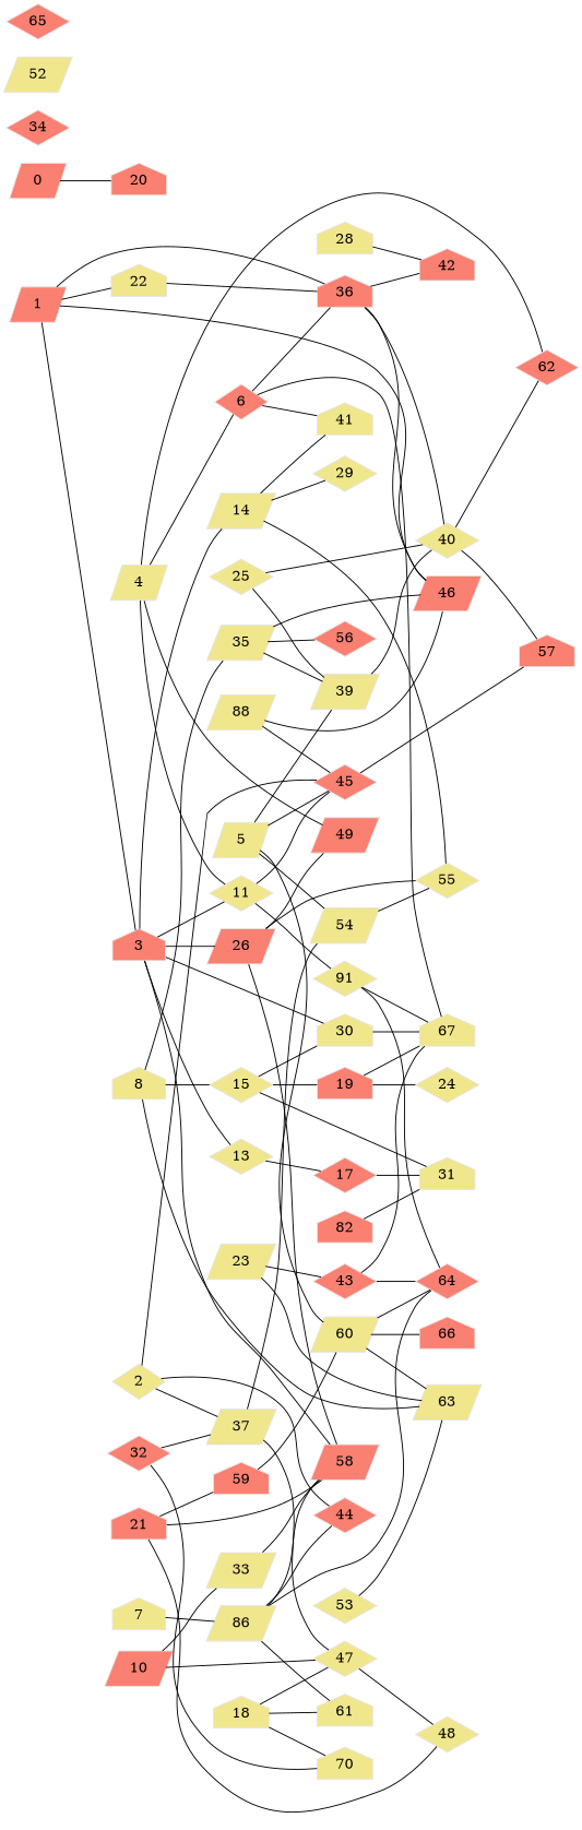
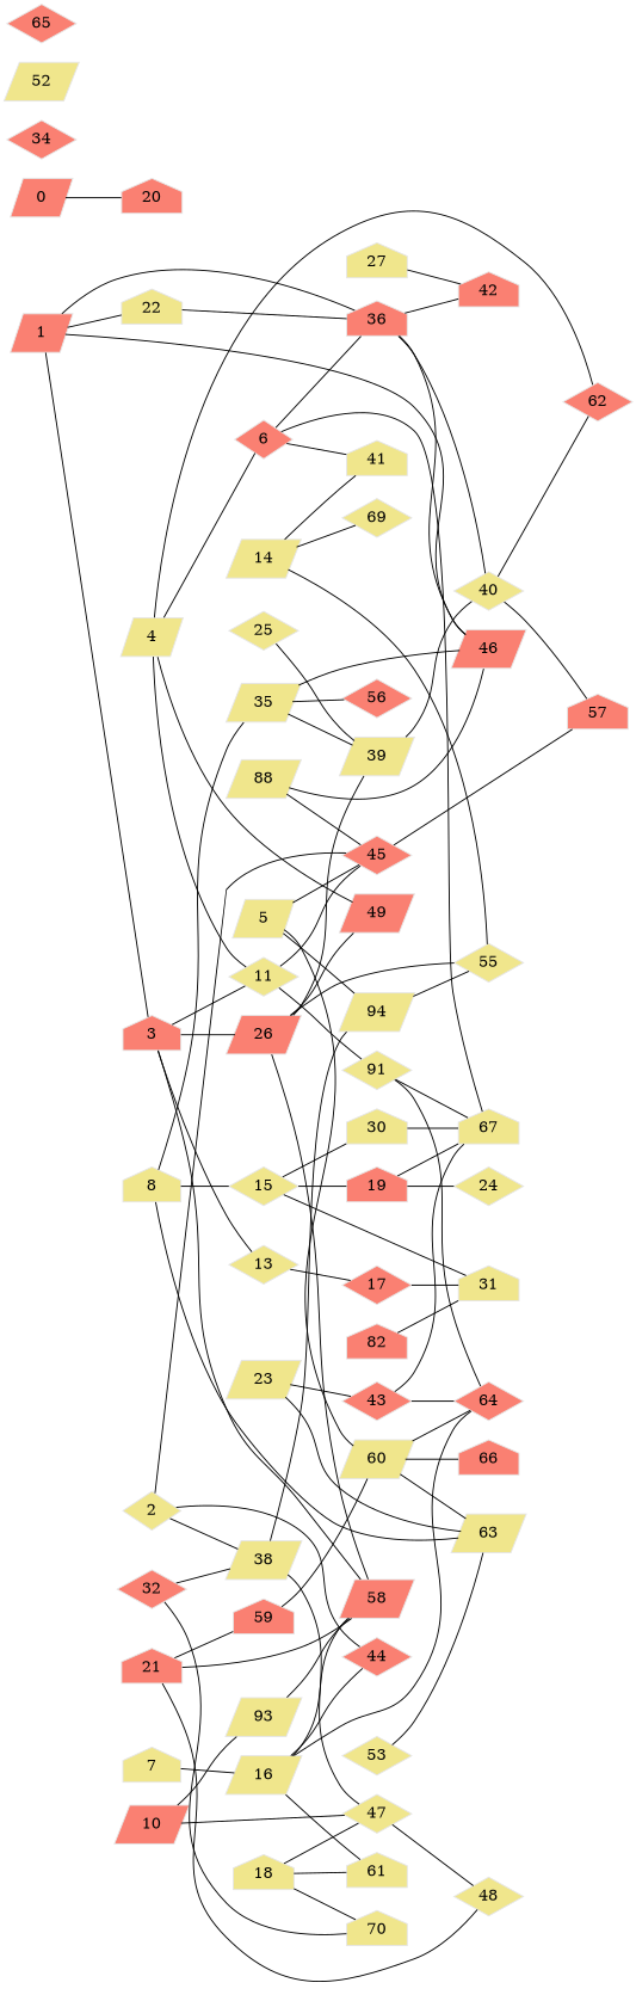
  graph {
    rankdir=LR
    node [color=gray90 fillcolor=khaki shape=diamond style=filled]
    1 [fillcolor=salmon shape=parallelogram]
    3 [fillcolor=salmon shape=house]
    22 [shape=house]
    36 [fillcolor=salmon shape=house]
    46 [fillcolor=salmon shape=parallelogram]
    11
    13
    14 [shape=parallelogram]
    26 [fillcolor=salmon shape=parallelogram]
    30 [shape=house]
    58 [fillcolor=salmon shape=parallelogram]
    40
    42 [fillcolor=salmon shape=house]
-   37 [shape=parallelogram]
+   37 [shape=parallelogram label=38]
    2
    44 [fillcolor=salmon]
    45 [fillcolor=salmon]
-   54 [shape=parallelogram]
+   54 [shape=parallelogram label=94]
    47
    57 [fillcolor=salmon shape=house]
    n21 [label=91]
    17 [fillcolor=salmon]
    41 [shape=house]
-   29
+   29 [label=69]
    55
    49 [fillcolor=salmon shape=parallelogram]
    39 [shape=parallelogram]
    67 [shape=house]
    4 [shape=parallelogram]
    6 [fillcolor=salmon]
    62 [fillcolor=salmon]
    5 [shape=parallelogram]
    60 [shape=parallelogram]
    63 [shape=parallelogram]
    64 [fillcolor=salmon]
    66 [fillcolor=salmon shape=house]
    7 [shape=house]
-   16 [shape=parallelogram label=86]
+   16 [shape=parallelogram]
    61 [shape=house]
    8 [shape=house]
    15
    35 [shape=parallelogram]
    31 [shape=house]
    19 [fillcolor=salmon shape=house]
    56 [fillcolor=salmon]
    n46 [fillcolor=salmon label=0 shape=parallelogram]
    20 [fillcolor=salmon shape=house]
    10 [fillcolor=salmon shape=parallelogram]
-   33 [shape=parallelogram]
+   33 [shape=parallelogram label=93]
    48
    n51 [fillcolor=salmon label=82 shape=house]
    24
    18 [shape=house]
    n54 [label=70 shape=house]
    21 [fillcolor=salmon shape=house]
    59 [fillcolor=salmon shape=house]
    23 [shape=parallelogram]
    43 [fillcolor=salmon]
    25
-   28 [shape=house]
+   28 [shape=house label=27]
    32 [fillcolor=salmon]
    34 [fillcolor=salmon]
    n63 [label=88 shape=parallelogram]
    52 [shape=parallelogram]
    53
    65 [fillcolor=salmon]
    1 -- 3
    1 -- 22
    1 -- 36
    1 -- 46
    3 -- 11
    3 -- 13
-   3 -- 14
    3 -- 26
-   3 -- 30
    3 -- 58
    22 -- 36
    36 -- 46
    36 -- 40
    36 -- 42
    11 -- 45
    11 -- n21
    13 -- 17
    14 -- 41
    14 -- 29
    14 -- 55
    26 -- 58
    26 -- 55
    26 -- 49
-   5 -- 39
+   26 -- 39
    30 -- 67
    40 -- 57
    40 -- 62
    37 -- 54
    37 -- 47
    2 -- 37
    2 -- 44
    2 -- 45
    45 -- 57
    54 -- 55
    47 -- 48
    n21 -- 67
    n21 -- 64
    17 -- 31
    39 -- 40
    4 -- 11
    4 -- 49
    4 -- 6
    4 -- 62
    6 -- 36
    6 -- 41
    6 -- 67
    5 -- 45
    5 -- 54
    5 -- 60
    60 -- 63
    60 -- 64
    60 -- 66
    7 -- 16
    16 -- 58
    16 -- 44
    16 -- 64
    16 -- 61
    8 -- 63
    8 -- 15
    8 -- 35
    15 -- 30
    15 -- 31
    15 -- 19
    35 -- 46
    35 -- 39
    35 -- 56
    19 -- 67
    19 -- 24
    n46 -- 20
    10 -- 47
    10 -- 33
    33 -- 58
    n51 -- 31
    18 -- 47
    18 -- 61
    18 -- n54
    21 -- 58
    21 -- 48
    21 -- 59
    59 -- 60
    23 -- 63
    23 -- 43
    43 -- 67
    43 -- 64
-   25 -- 40
    25 -- 39
    28 -- 42
    32 -- 37
    32 -- n54
    n63 -- 46
    n63 -- 45
    53 -- 63
  }
